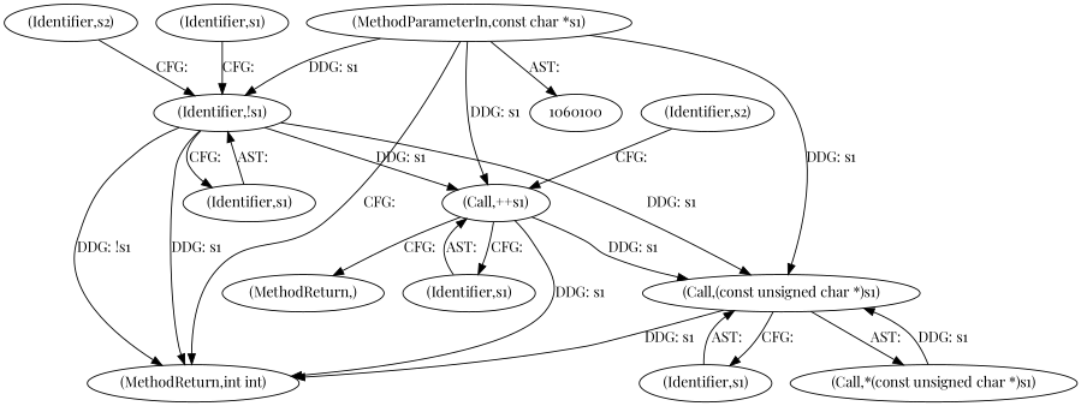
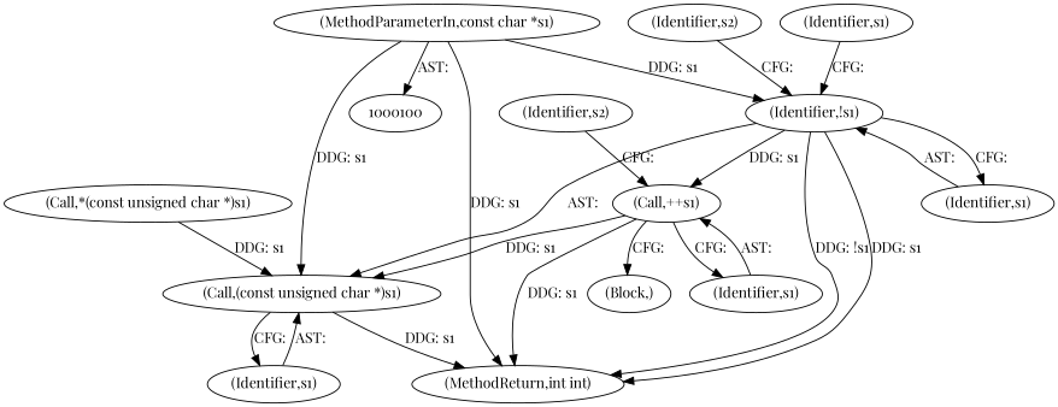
  digraph {
    fontname="Playfair Display"
    node [fontname="Playfair Display"]
    edge [fontname="Playfair Display"]
    n1 [label="(Call,(const unsigned char *)s1)"]
    n2 [label="(Call,*(const unsigned char *)s1)"]
    n3 [label="(Identifier,s1)"]
    n4 [label="(MethodReturn,int int)"]
    n5 [label="(Call,++s1)"]
    n6 [label="(Identifier,s1)"]
-   n7 [label="(MethodReturn,)"]
+   n7 [label="(Block,)"]
    n8 [label="(Identifier,!s1)"]
    n9 [label="(Identifier,s1)"]
    n10 [label="(MethodParameterIn,const char *s1)"]
-   1000100 [label=1060100]
+   1000100
    n12 [label="(Identifier,s2)"]
    n13 [label="(Identifier,s2)"]
    n14 [label="(Identifier,s1)"]
-   n1 -> n2 [label="AST: "]
    n1 -> n3 [label="CFG: "]
    n1 -> n4 [label="DDG: s1"]
    n2 -> n1 [label="DDG: s1"]
    n3 -> n1 [label="AST: "]
    n5 -> n1 [label="DDG: s1"]
    n5 -> n4 [label="DDG: s1"]
    n5 -> n6 [label="CFG: "]
    n5 -> n7 [label="CFG: "]
    n6 -> n5 [label="AST: "]
-   n8 -> n1 [label="DDG: s1"]
+   n8 -> n1 [label="AST: "]
    n8 -> n4 [label="DDG: !s1"]
    n8 -> n4 [label="DDG: s1"]
    n8 -> n5 [label="DDG: s1"]
    n8 -> n9 [label="CFG: "]
    n9 -> n8 [label="AST: "]
    n10 -> n1 [label="DDG: s1"]
-   n10 -> n4 [label="CFG: "]
-   n10 -> n5 [label="DDG: s1"]
+   n10 -> n4 [label="DDG: s1"]
    n10 -> n8 [label="DDG: s1"]
    n10 -> 1000100 [label="AST: "]
    n12 -> n8 [label="CFG: "]
    n13 -> n5 [label="CFG: "]
    n14 -> n8 [label="CFG: "]
  }
